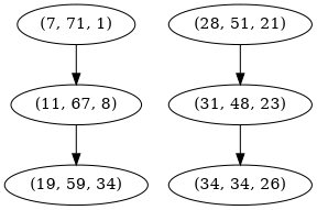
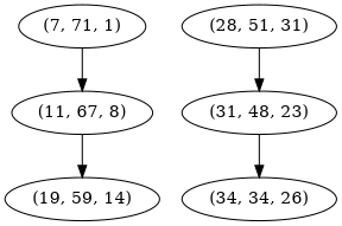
  digraph {
    n1 [label="(7, 71, 1)"]
    "(11, 67, 8)"
-   "(19, 59, 14)" [label="(19, 59, 34)"]
-   "(28, 51, 21)"
+   "(19, 59, 14)"
+   "(28, 51, 21)" [label="(28, 51, 31)"]
    "(31, 48, 23)"
    n6 [label="(34, 34, 26)"]
    n1 -> "(11, 67, 8)"
    "(11, 67, 8)" -> "(19, 59, 14)"
    "(28, 51, 21)" -> "(31, 48, 23)"
    "(31, 48, 23)" -> n6
  }
